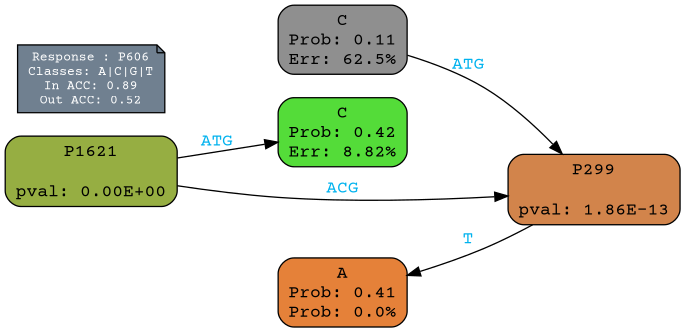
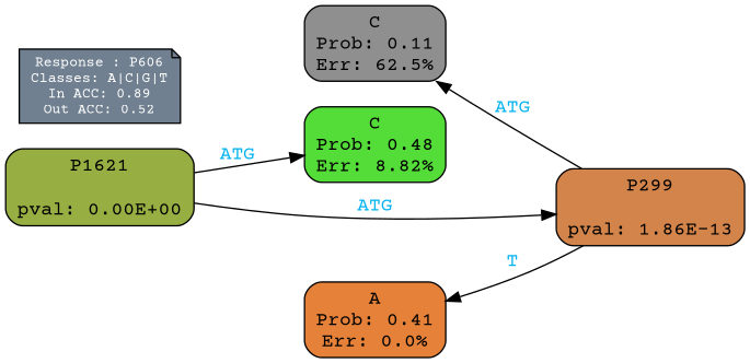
  digraph {
    fontname="Courier Prime"
    rankdir=LR
    ranksep=equally
    splines=polylines
    node [color=black fontname="Courier Prime" shape=box style="filled, rounded"]
    edge [fontcolor=deepskyblue2 fontname="Courier Prime"]
    n1 [fillcolor="#8f8f8f" label="C\nProb: 0.11\nErr: 62.5%"]
-   n2 [fillcolor="#e58139" label="A\nProb: 0.41\nProb: 0.0%"]
-   n3 [fillcolor="#54dc39" label="C\nProb: 0.42\nErr: 8.82%"]
+   n2 [fillcolor="#e58139" label="A\nProb: 0.41\nErr: 0.0%"]
+   n3 [fillcolor="#54dc39" label="C\nProb: 0.48\nErr: 8.82%"]
    n4 [align=left fillcolor=slategray fontcolor=white fontsize=10 label="Response : P606\nClasses: A|C|G|T\nIn ACC: 0.89\nOut ACC: 0.52\n" shape=note style=filled]
    n5 [fillcolor="#96ae42" label="P1621\n\npval: 0.00E+00"]
    n6 [fillcolor="#d2844b" label="P299\n\npval: 1.86E-13"]
    subgraph sub_1 {
      rank=same
      n1
      n2
      n3
    }
    subgraph sub_2 {
      rank=same
      n4
      n5
    }
    n5 -> n3 [label=ATG]
-   n5 -> n6 [label=ACG]
-   n1 -> n6 [label=ATG]
+   n5 -> n6 [label=ATG]
+   n6 -> n1 [label=ATG]
    n6 -> n2 [label=T]
  }
